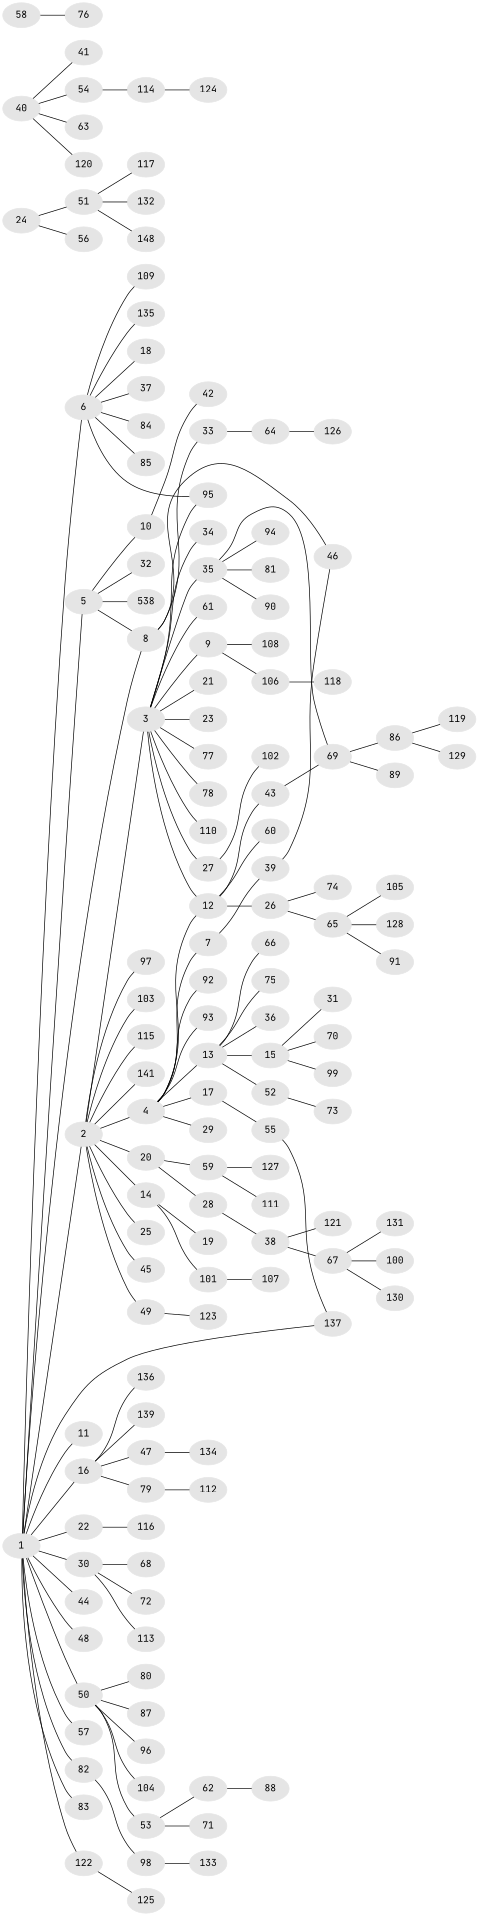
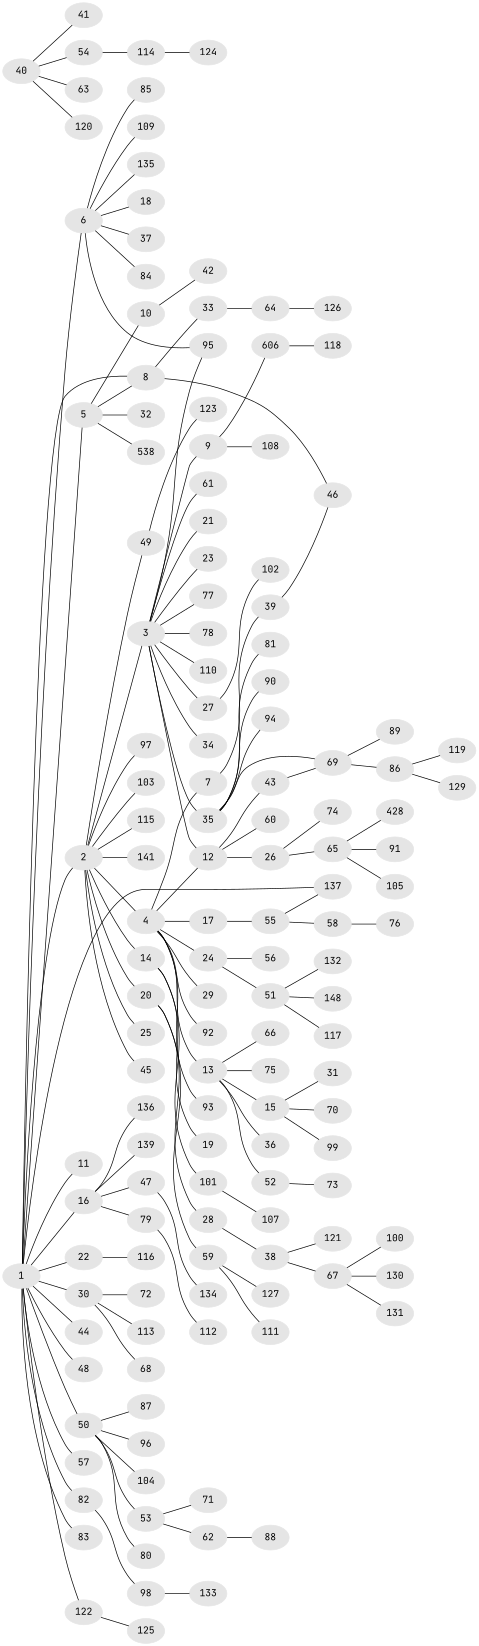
  graph {
    fontname="JetBrains Mono"
    rankdir=LR
    node [color=gray90 fontname="JetBrains Mono" style=filled]
    edge [fontname="JetBrains Mono"]
    1
    2
    5
    6
    8
    11
    16
    22
    30
    44
    48
    50
    57
    82
    83
    122
    137
    3
    4
    14
    20
    25
    45
    49
    97
    103
    115
    141
    10
    32
    n31 [label=538]
    95
    18
    37
    84
    85
    109
    135
    33
    46
    47
    79
    136
    139
    116
    68
    72
    113
    53
    80
    87
    96
    104
    98
    125
    9
    12
    21
    23
    27
    34
    35
    61
    77
    78
    110
    7
    13
    17
    24
    29
    92
    93
    19
    101
    28
    59
    123
-   106
+   106 [label=606]
    108
    26
    43
    60
    102
    69
    81
    90
    94
    39
    15
    36
    52
    66
    75
    55
    51
    56
    42
    118
    64
    65
    74
    40
    41
    54
    63
    120
    31
    70
    99
    73
    107
    134
    112
    58
    38
    111
    127
    117
    132
    n121 [label=148]
    91
    105
-   128
+   128 [label=428]
    67
    121
    126
    86
    89
    100
    130
    131
    114
    62
    71
    88
    124
    76
    119
    129
    133
    1 -- 2
    1 -- 5
    1 -- 6
    1 -- 8
    1 -- 11
    1 -- 16
    1 -- 22
    1 -- 30
    1 -- 44
    1 -- 48
    1 -- 50
    1 -- 57
    1 -- 82
    1 -- 83
    1 -- 122
    1 -- 137
    2 -- 3
    2 -- 4
    2 -- 14
    2 -- 20
    2 -- 25
    2 -- 45
    2 -- 49
    2 -- 97
    2 -- 103
    2 -- 115
    2 -- 141
    5 -- 8
    5 -- 10
    5 -- 32
    5 -- n31
    6 -- 95
    6 -- 18
    6 -- 37
    6 -- 84
    6 -- 85
    6 -- 109
    6 -- 135
    8 -- 33
    8 -- 46
    16 -- 47
    16 -- 79
    16 -- 136
    16 -- 139
    22 -- 116
    30 -- 68
    30 -- 72
    30 -- 113
    50 -- 53
    50 -- 80
    50 -- 87
    50 -- 96
    50 -- 104
    82 -- 98
    122 -- 125
    3 -- 95
    3 -- 9
    3 -- 12
    3 -- 21
    3 -- 23
    3 -- 27
    3 -- 34
    3 -- 35
    3 -- 61
    3 -- 77
    3 -- 78
    3 -- 110
    4 -- 12
    4 -- 7
    4 -- 13
    4 -- 17
+   4 -- 24
    4 -- 29
    4 -- 92
    4 -- 93
    14 -- 19
    14 -- 101
    20 -- 28
    20 -- 59
    49 -- 123
    10 -- 42
    33 -- 64
    47 -- 134
    79 -- 112
    53 -- 62
    53 -- 71
    98 -- 133
    9 -- 106
    9 -- 108
    12 -- 26
    12 -- 43
    12 -- 60
    27 -- 102
    35 -- 69
    35 -- 81
    35 -- 90
    35 -- 94
    7 -- 39
    13 -- 15
    13 -- 36
    13 -- 52
    13 -- 66
    13 -- 75
    17 -- 55
    24 -- 51
    24 -- 56
    101 -- 107
    28 -- 38
    59 -- 111
    59 -- 127
    106 -- 118
    26 -- 65
    26 -- 74
    43 -- 69
    69 -- 86
    69 -- 89
    39 -- 46
    15 -- 31
    15 -- 70
    15 -- 99
    52 -- 73
    55 -- 137
+   55 -- 58
    51 -- 117
    51 -- 132
    51 -- n121
    64 -- 126
    65 -- 91
    65 -- 105
    65 -- 128
    40 -- 41
    40 -- 54
    40 -- 63
    40 -- 120
    54 -- 114
    58 -- 76
    38 -- 67
    38 -- 121
    67 -- 100
    67 -- 130
    67 -- 131
    86 -- 119
    86 -- 129
    114 -- 124
    62 -- 88
  }
